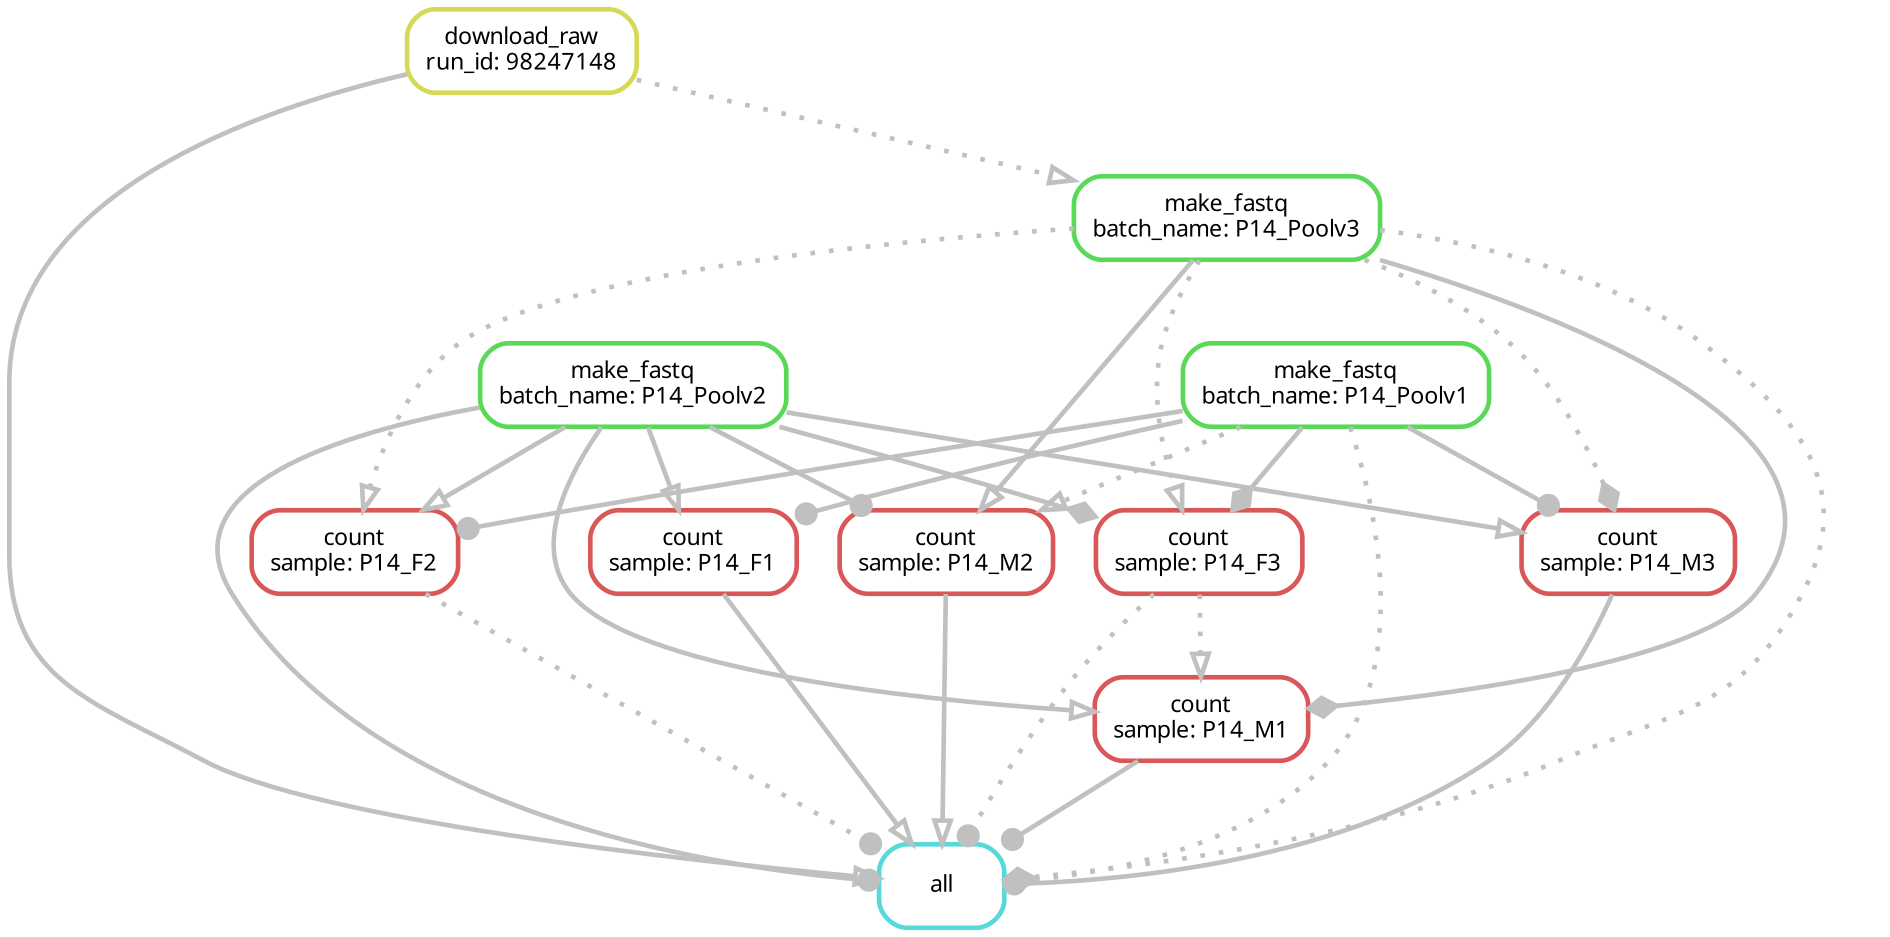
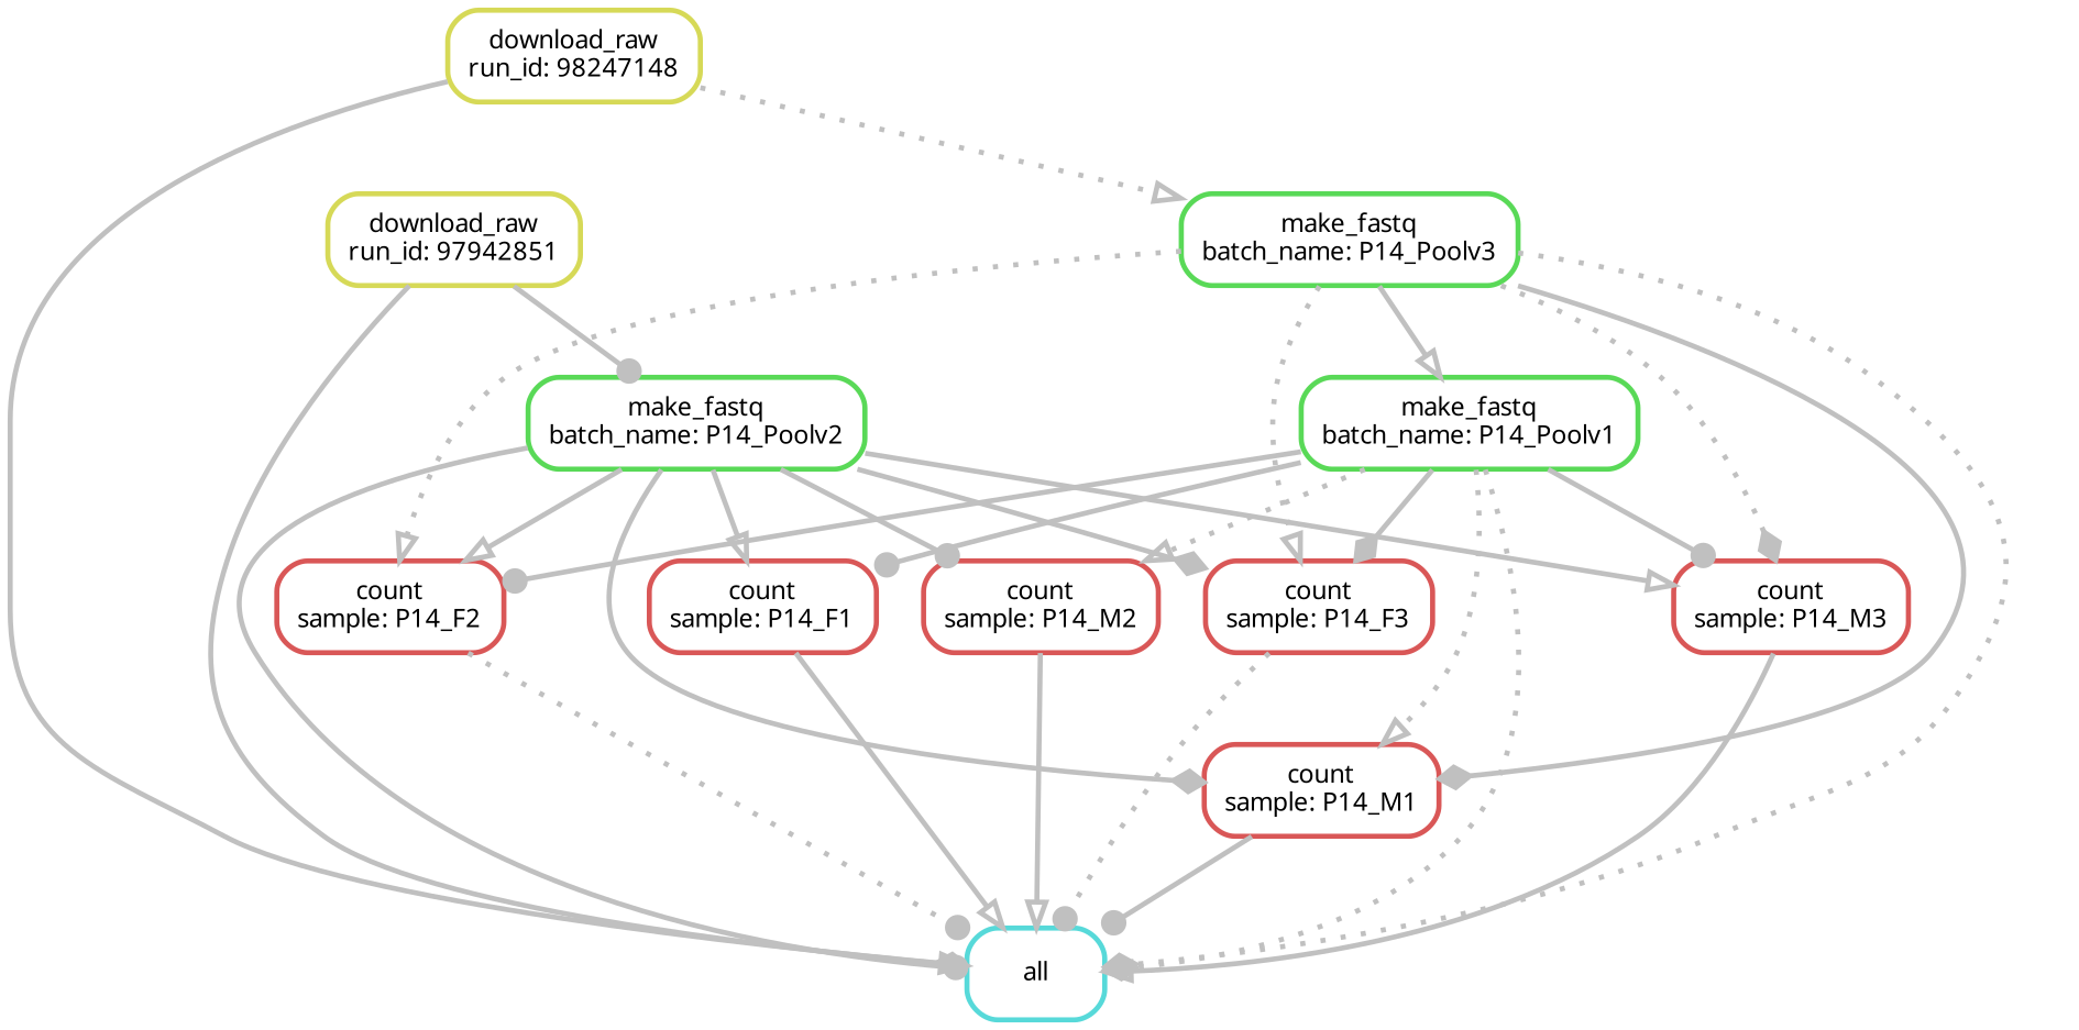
  digraph {
    bgcolor=white
    node [color="0.00 0.6 0.85" fontname=sans fontsize=10 penwidth=2 shape=box style=rounded]
    edge [arrowhead=onormal color=grey penwidth=2 style=solid]
    n1 [color="0.50 0.6 0.85" label=all]
    n2 [color="0.33 0.6 0.85" label="make_fastq\nbatch_name: P14_Poolv1"]
    n3 [label="count\nsample: P14_F1"]
    n4 [label="count\nsample: P14_F2"]
    n5 [label="count\nsample: P14_F3"]
    n6 [label="count\nsample: P14_M1"]
    n7 [label="count\nsample: P14_M2"]
    n8 [label="count\nsample: P14_M3"]
+   n9 [color="0.17 0.6 0.85" label="download_raw\nrun_id: 97942851"]
    n10 [color="0.33 0.6 0.85" label="make_fastq\nbatch_name: P14_Poolv2"]
    n11 [color="0.17 0.6 0.85" label="download_raw\nrun_id: 98247148"]
    n12 [color="0.33 0.6 0.85" label="make_fastq\nbatch_name: P14_Poolv3"]
    n2 -> n1 [arrowhead=diamond style=dotted]
    n2 -> n3 [arrowhead=dot]
    n2 -> n4 [arrowhead=dot]
    n2 -> n5 [arrowhead=diamond]
-   n5 -> n6 [style=dotted]
+   n2 -> n6 [style=dotted]
    n2 -> n7 [style=dotted]
    n2 -> n8 [arrowhead=dot]
    n3 -> n1
    n4 -> n1 [arrowhead=dot style=dotted]
    n5 -> n1 [arrowhead=dot style=dotted]
    n6 -> n1 [arrowhead=dot]
    n7 -> n1
-   n8 -> n1 [arrowhead=dot]
+   n8 -> n1
+   n9 -> n1 [arrowhead=diamond]
+   n9 -> n10 [arrowhead=dot]
    n10 -> n1 [arrowhead=dot]
    n10 -> n3
    n10 -> n4
    n10 -> n5 [arrowhead=diamond]
-   n10 -> n6
+   n10 -> n6 [arrowhead=diamond]
    n10 -> n7 [arrowhead=dot]
    n10 -> n8
    n11 -> n1
    n11 -> n12 [style=dotted]
    n12 -> n1 [arrowhead=diamond style=dotted]
    n12 -> n4 [style=dotted]
    n12 -> n5 [style=dotted]
    n12 -> n6 [arrowhead=diamond]
-   n12 -> n7
+   n12 -> n2
    n12 -> n8 [arrowhead=diamond style=dotted]
  }
